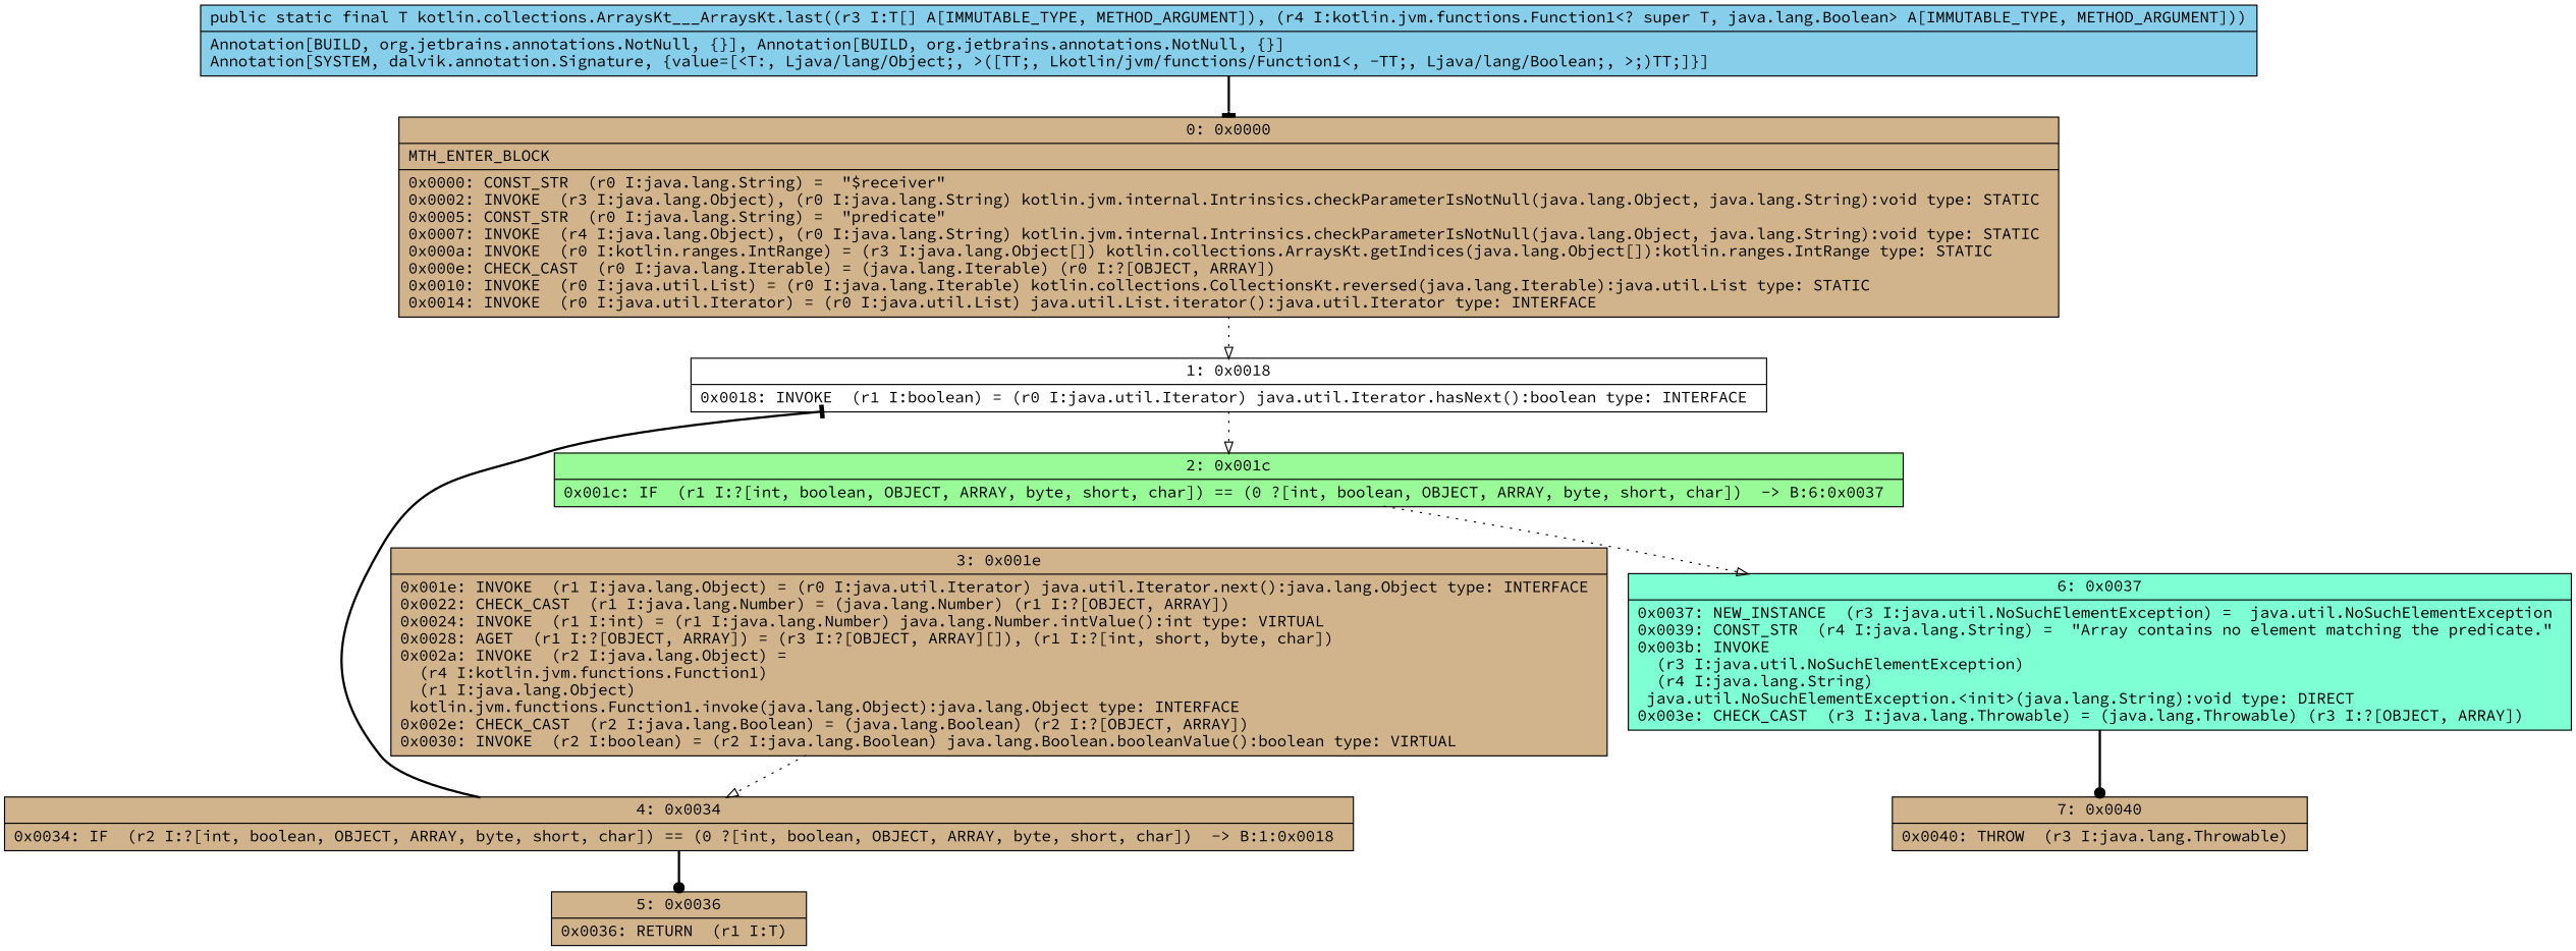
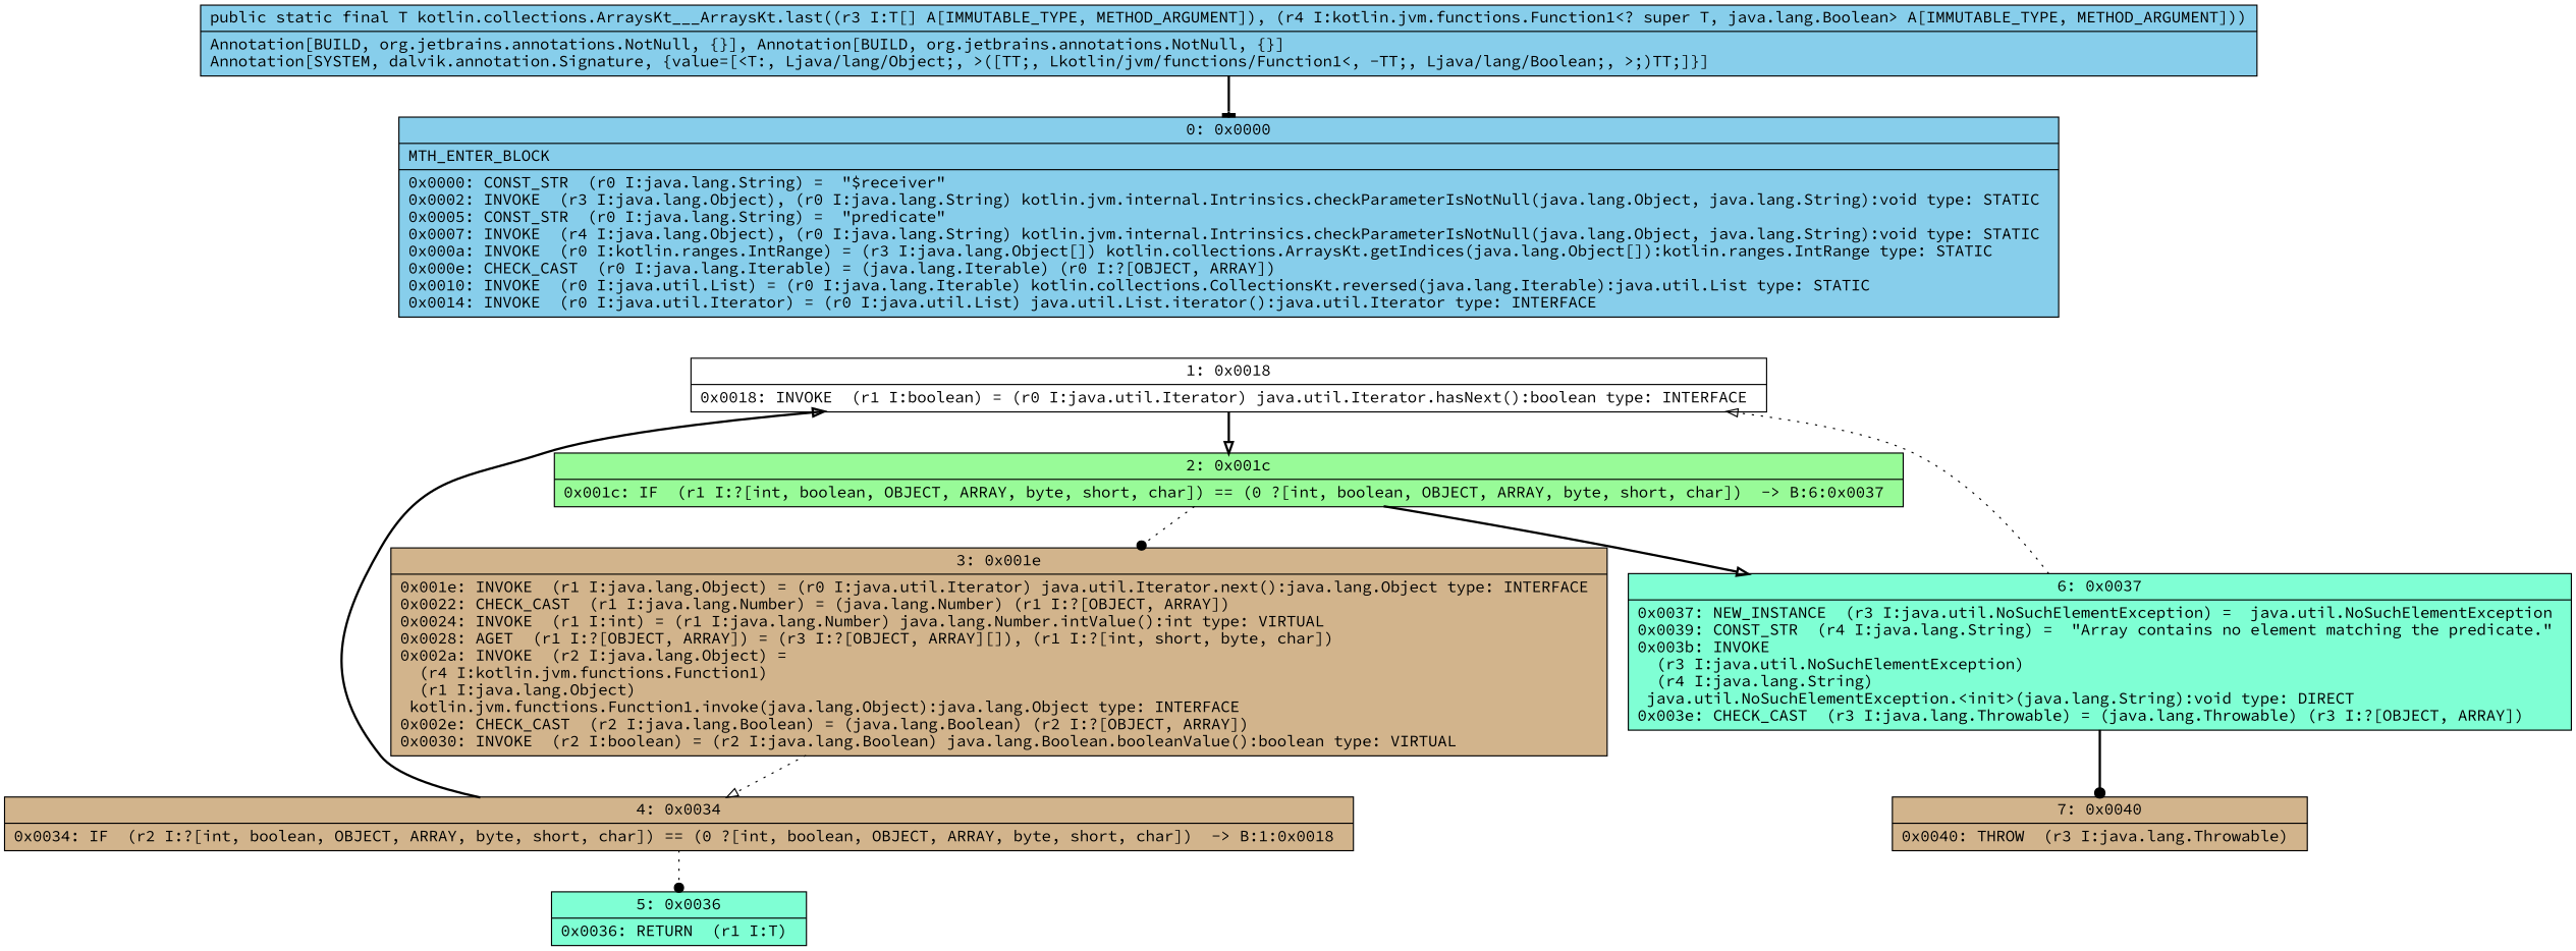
  digraph {
    fontname="Source Code Pro"
    node [fillcolor=tan fontname="Source Code Pro" shape=record style=filled]
    edge [arrowhead=onormal fontname="Source Code Pro" style=dotted]
-   n1 [label="{0\:\ 0x0000|MTH_ENTER_BLOCK\l|0x0000: CONST_STR  (r0 I:java.lang.String) =  \"$receiver\" \l0x0002: INVOKE  (r3 I:java.lang.Object), (r0 I:java.lang.String) kotlin.jvm.internal.Intrinsics.checkParameterIsNotNull(java.lang.Object, java.lang.String):void type: STATIC \l0x0005: CONST_STR  (r0 I:java.lang.String) =  \"predicate\" \l0x0007: INVOKE  (r4 I:java.lang.Object), (r0 I:java.lang.String) kotlin.jvm.internal.Intrinsics.checkParameterIsNotNull(java.lang.Object, java.lang.String):void type: STATIC \l0x000a: INVOKE  (r0 I:kotlin.ranges.IntRange) = (r3 I:java.lang.Object[]) kotlin.collections.ArraysKt.getIndices(java.lang.Object[]):kotlin.ranges.IntRange type: STATIC \l0x000e: CHECK_CAST  (r0 I:java.lang.Iterable) = (java.lang.Iterable) (r0 I:?[OBJECT, ARRAY]) \l0x0010: INVOKE  (r0 I:java.util.List) = (r0 I:java.lang.Iterable) kotlin.collections.CollectionsKt.reversed(java.lang.Iterable):java.util.List type: STATIC \l0x0014: INVOKE  (r0 I:java.util.Iterator) = (r0 I:java.util.List) java.util.List.iterator():java.util.Iterator type: INTERFACE \l}"]
+   n1 [fillcolor=skyblue label="{0\:\ 0x0000|MTH_ENTER_BLOCK\l|0x0000: CONST_STR  (r0 I:java.lang.String) =  \"$receiver\" \l0x0002: INVOKE  (r3 I:java.lang.Object), (r0 I:java.lang.String) kotlin.jvm.internal.Intrinsics.checkParameterIsNotNull(java.lang.Object, java.lang.String):void type: STATIC \l0x0005: CONST_STR  (r0 I:java.lang.String) =  \"predicate\" \l0x0007: INVOKE  (r4 I:java.lang.Object), (r0 I:java.lang.String) kotlin.jvm.internal.Intrinsics.checkParameterIsNotNull(java.lang.Object, java.lang.String):void type: STATIC \l0x000a: INVOKE  (r0 I:kotlin.ranges.IntRange) = (r3 I:java.lang.Object[]) kotlin.collections.ArraysKt.getIndices(java.lang.Object[]):kotlin.ranges.IntRange type: STATIC \l0x000e: CHECK_CAST  (r0 I:java.lang.Iterable) = (java.lang.Iterable) (r0 I:?[OBJECT, ARRAY]) \l0x0010: INVOKE  (r0 I:java.util.List) = (r0 I:java.lang.Iterable) kotlin.collections.CollectionsKt.reversed(java.lang.Iterable):java.util.List type: STATIC \l0x0014: INVOKE  (r0 I:java.util.Iterator) = (r0 I:java.util.List) java.util.List.iterator():java.util.Iterator type: INTERFACE \l}"]
    n2 [fillcolor=white label="{1\:\ 0x0018|0x0018: INVOKE  (r1 I:boolean) = (r0 I:java.util.Iterator) java.util.Iterator.hasNext():boolean type: INTERFACE \l}"]
    n3 [fillcolor=palegreen label="{2\:\ 0x001c|0x001c: IF  (r1 I:?[int, boolean, OBJECT, ARRAY, byte, short, char]) == (0 ?[int, boolean, OBJECT, ARRAY, byte, short, char])  \-\> B:6:0x0037 \l}"]
    n4 [label="{3\:\ 0x001e|0x001e: INVOKE  (r1 I:java.lang.Object) = (r0 I:java.util.Iterator) java.util.Iterator.next():java.lang.Object type: INTERFACE \l0x0022: CHECK_CAST  (r1 I:java.lang.Number) = (java.lang.Number) (r1 I:?[OBJECT, ARRAY]) \l0x0024: INVOKE  (r1 I:int) = (r1 I:java.lang.Number) java.lang.Number.intValue():int type: VIRTUAL \l0x0028: AGET  (r1 I:?[OBJECT, ARRAY]) = (r3 I:?[OBJECT, ARRAY][]), (r1 I:?[int, short, byte, char]) \l0x002a: INVOKE  (r2 I:java.lang.Object) = \l  (r4 I:kotlin.jvm.functions.Function1)\l  (r1 I:java.lang.Object)\l kotlin.jvm.functions.Function1.invoke(java.lang.Object):java.lang.Object type: INTERFACE \l0x002e: CHECK_CAST  (r2 I:java.lang.Boolean) = (java.lang.Boolean) (r2 I:?[OBJECT, ARRAY]) \l0x0030: INVOKE  (r2 I:boolean) = (r2 I:java.lang.Boolean) java.lang.Boolean.booleanValue():boolean type: VIRTUAL \l}"]
    n5 [fillcolor=aquamarine label="{6\:\ 0x0037|0x0037: NEW_INSTANCE  (r3 I:java.util.NoSuchElementException) =  java.util.NoSuchElementException \l0x0039: CONST_STR  (r4 I:java.lang.String) =  \"Array contains no element matching the predicate.\" \l0x003b: INVOKE  \l  (r3 I:java.util.NoSuchElementException)\l  (r4 I:java.lang.String)\l java.util.NoSuchElementException.\<init\>(java.lang.String):void type: DIRECT \l0x003e: CHECK_CAST  (r3 I:java.lang.Throwable) = (java.lang.Throwable) (r3 I:?[OBJECT, ARRAY]) \l}"]
    n6 [label="{4\:\ 0x0034|0x0034: IF  (r2 I:?[int, boolean, OBJECT, ARRAY, byte, short, char]) == (0 ?[int, boolean, OBJECT, ARRAY, byte, short, char])  \-\> B:1:0x0018 \l}"]
    n7 [label="{7\:\ 0x0040|0x0040: THROW  (r3 I:java.lang.Throwable) \l}"]
-   n8 [label="{5\:\ 0x0036|0x0036: RETURN  (r1 I:T) \l}"]
+   n8 [fillcolor=aquamarine label="{5\:\ 0x0036|0x0036: RETURN  (r1 I:T) \l}"]
    n9 [fillcolor=skyblue label="{public static final T kotlin.collections.ArraysKt___ArraysKt.last((r3 I:T[] A[IMMUTABLE_TYPE, METHOD_ARGUMENT]), (r4 I:kotlin.jvm.functions.Function1\<? super T, java.lang.Boolean\> A[IMMUTABLE_TYPE, METHOD_ARGUMENT]))  | Annotation[BUILD, org.jetbrains.annotations.NotNull, \{\}], Annotation[BUILD, org.jetbrains.annotations.NotNull, \{\}]\lAnnotation[SYSTEM, dalvik.annotation.Signature, \{value=[\<T:, Ljava\/lang\/Object;, \>([TT;, Lkotlin\/jvm\/functions\/Function1\<, \-TT;, Ljava\/lang\/Boolean;, \>;)TT;]\}]\l}"]
-   n1 -> n2
-   n2 -> n3
-   n3 -> n5
+   n5 -> n2
+   n2 -> n3 [style=bold]
+   n3 -> n4 [arrowhead=dot]
+   n3 -> n5 [style=bold]
    n4 -> n6
    n5 -> n7 [arrowhead=dot style=bold]
-   n6 -> n2 [arrowhead=tee style=bold]
-   n6 -> n8 [arrowhead=dot style=bold]
+   n6 -> n2 [style=bold]
+   n6 -> n8 [arrowhead=dot]
    n9 -> n1 [arrowhead=tee style=bold]
  }
